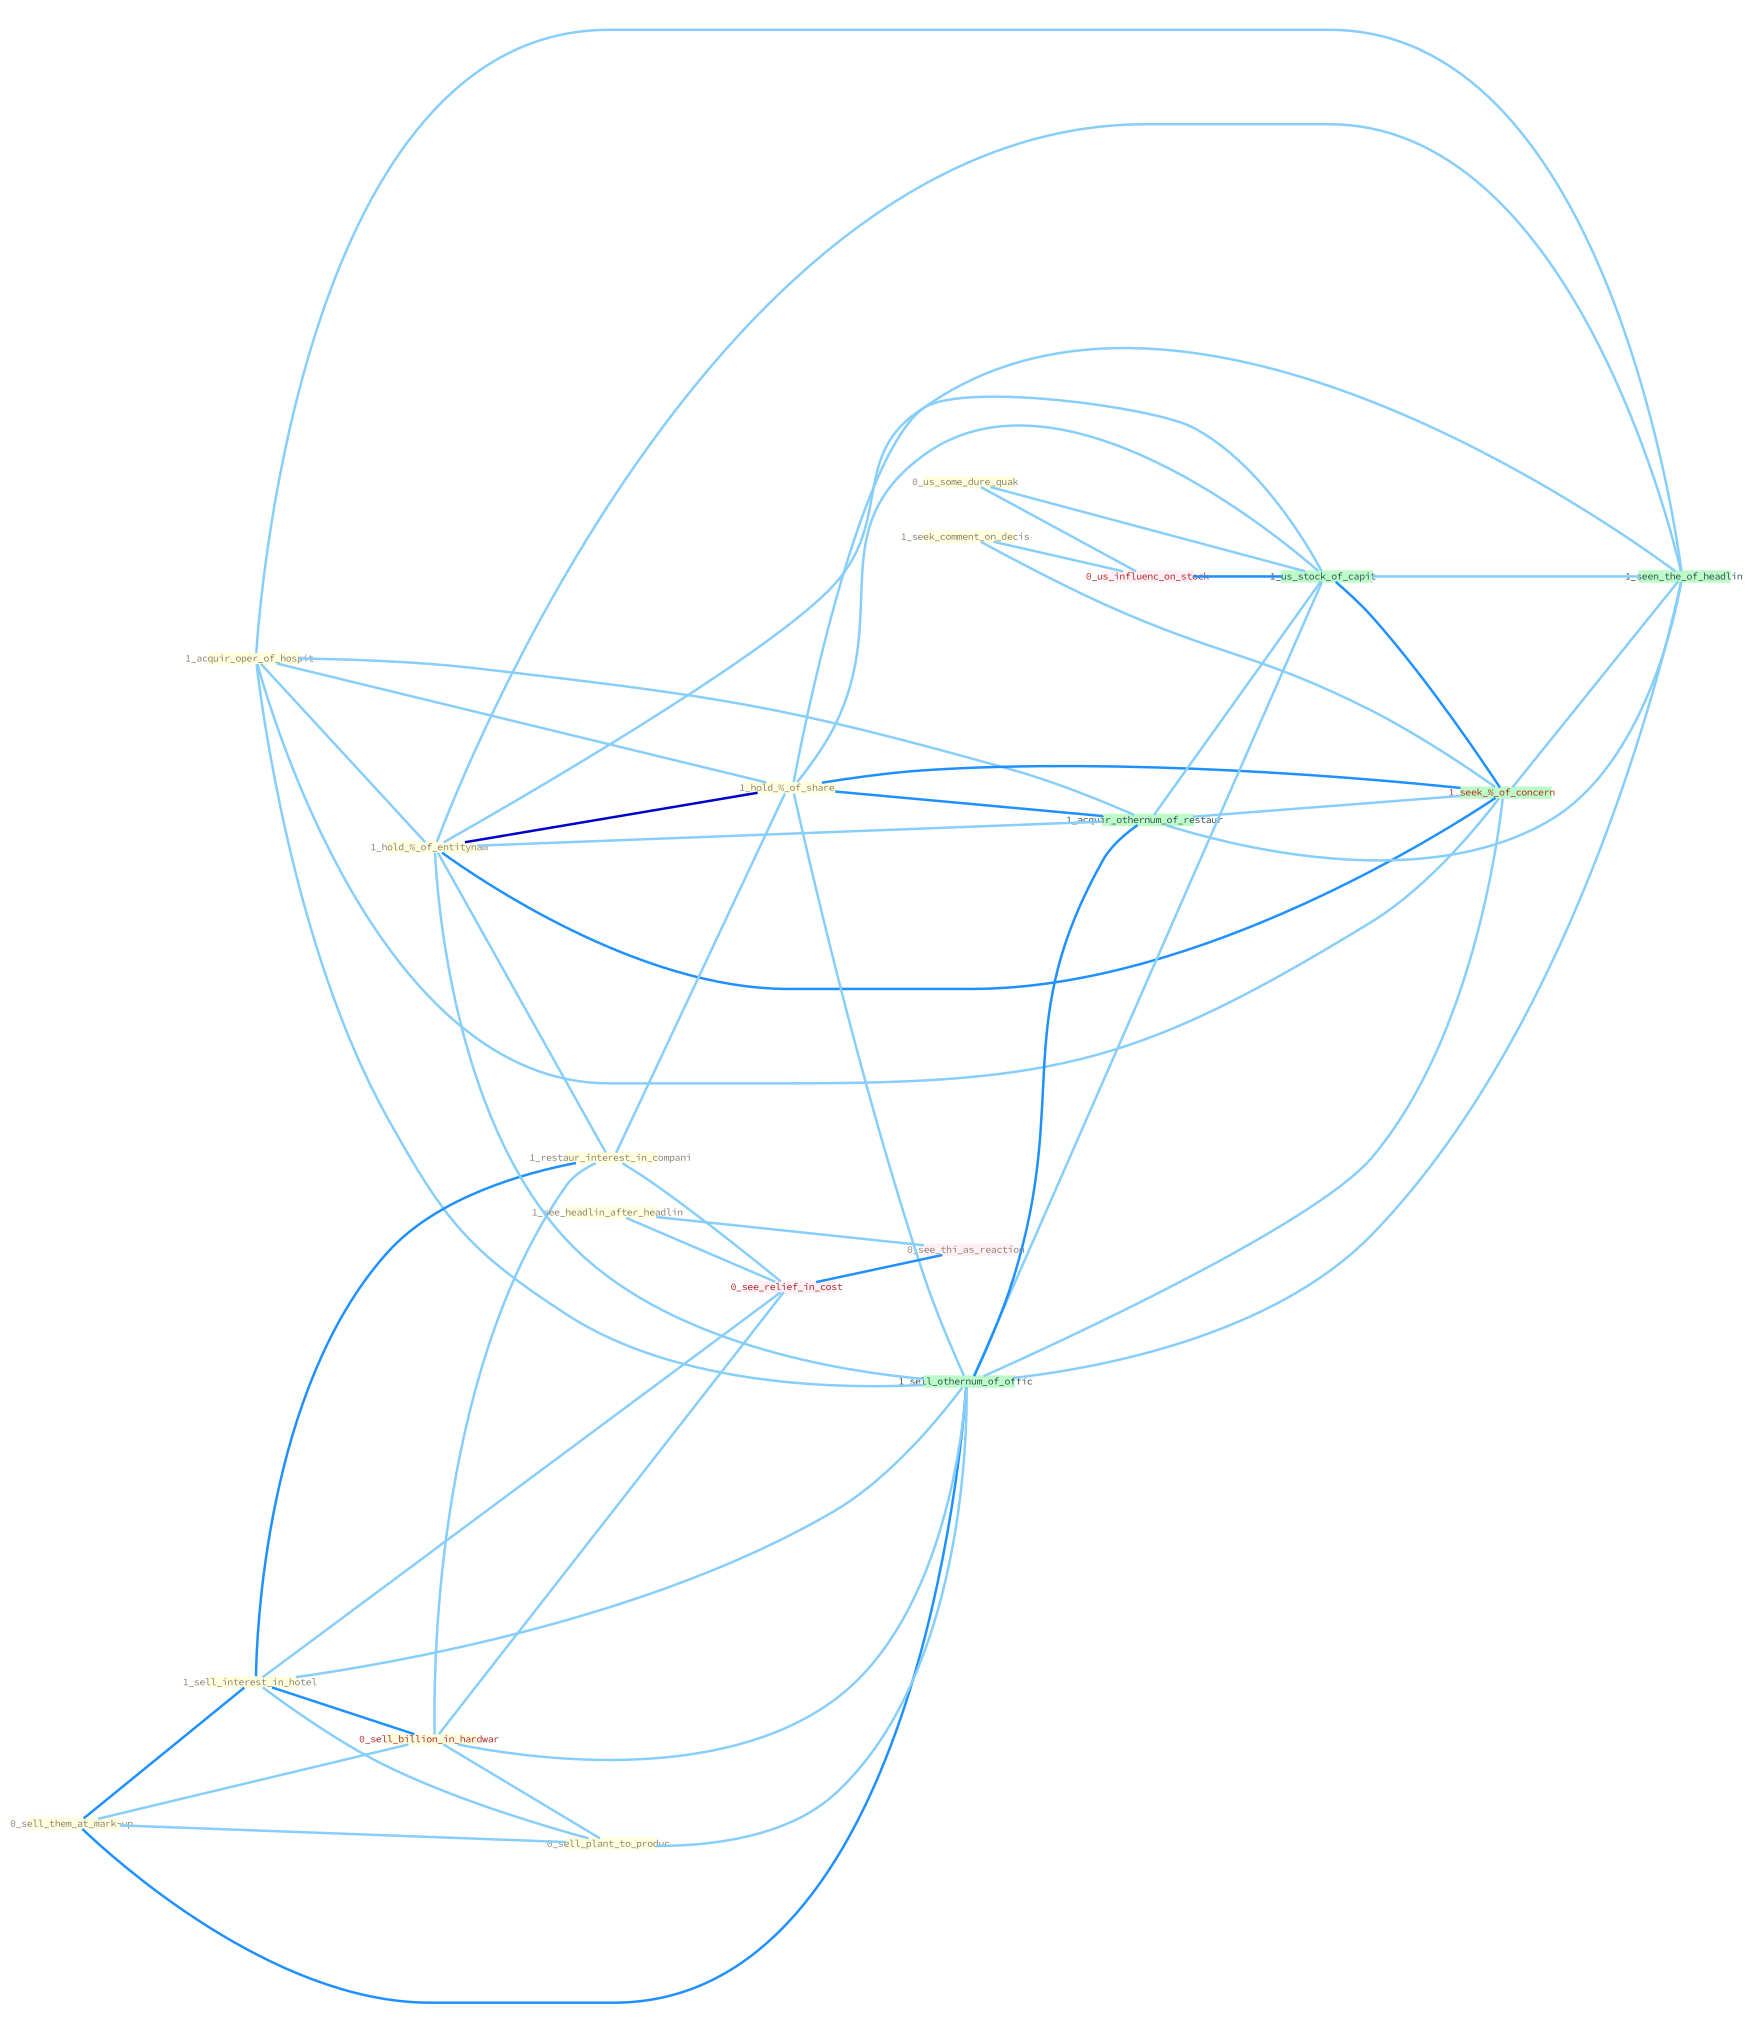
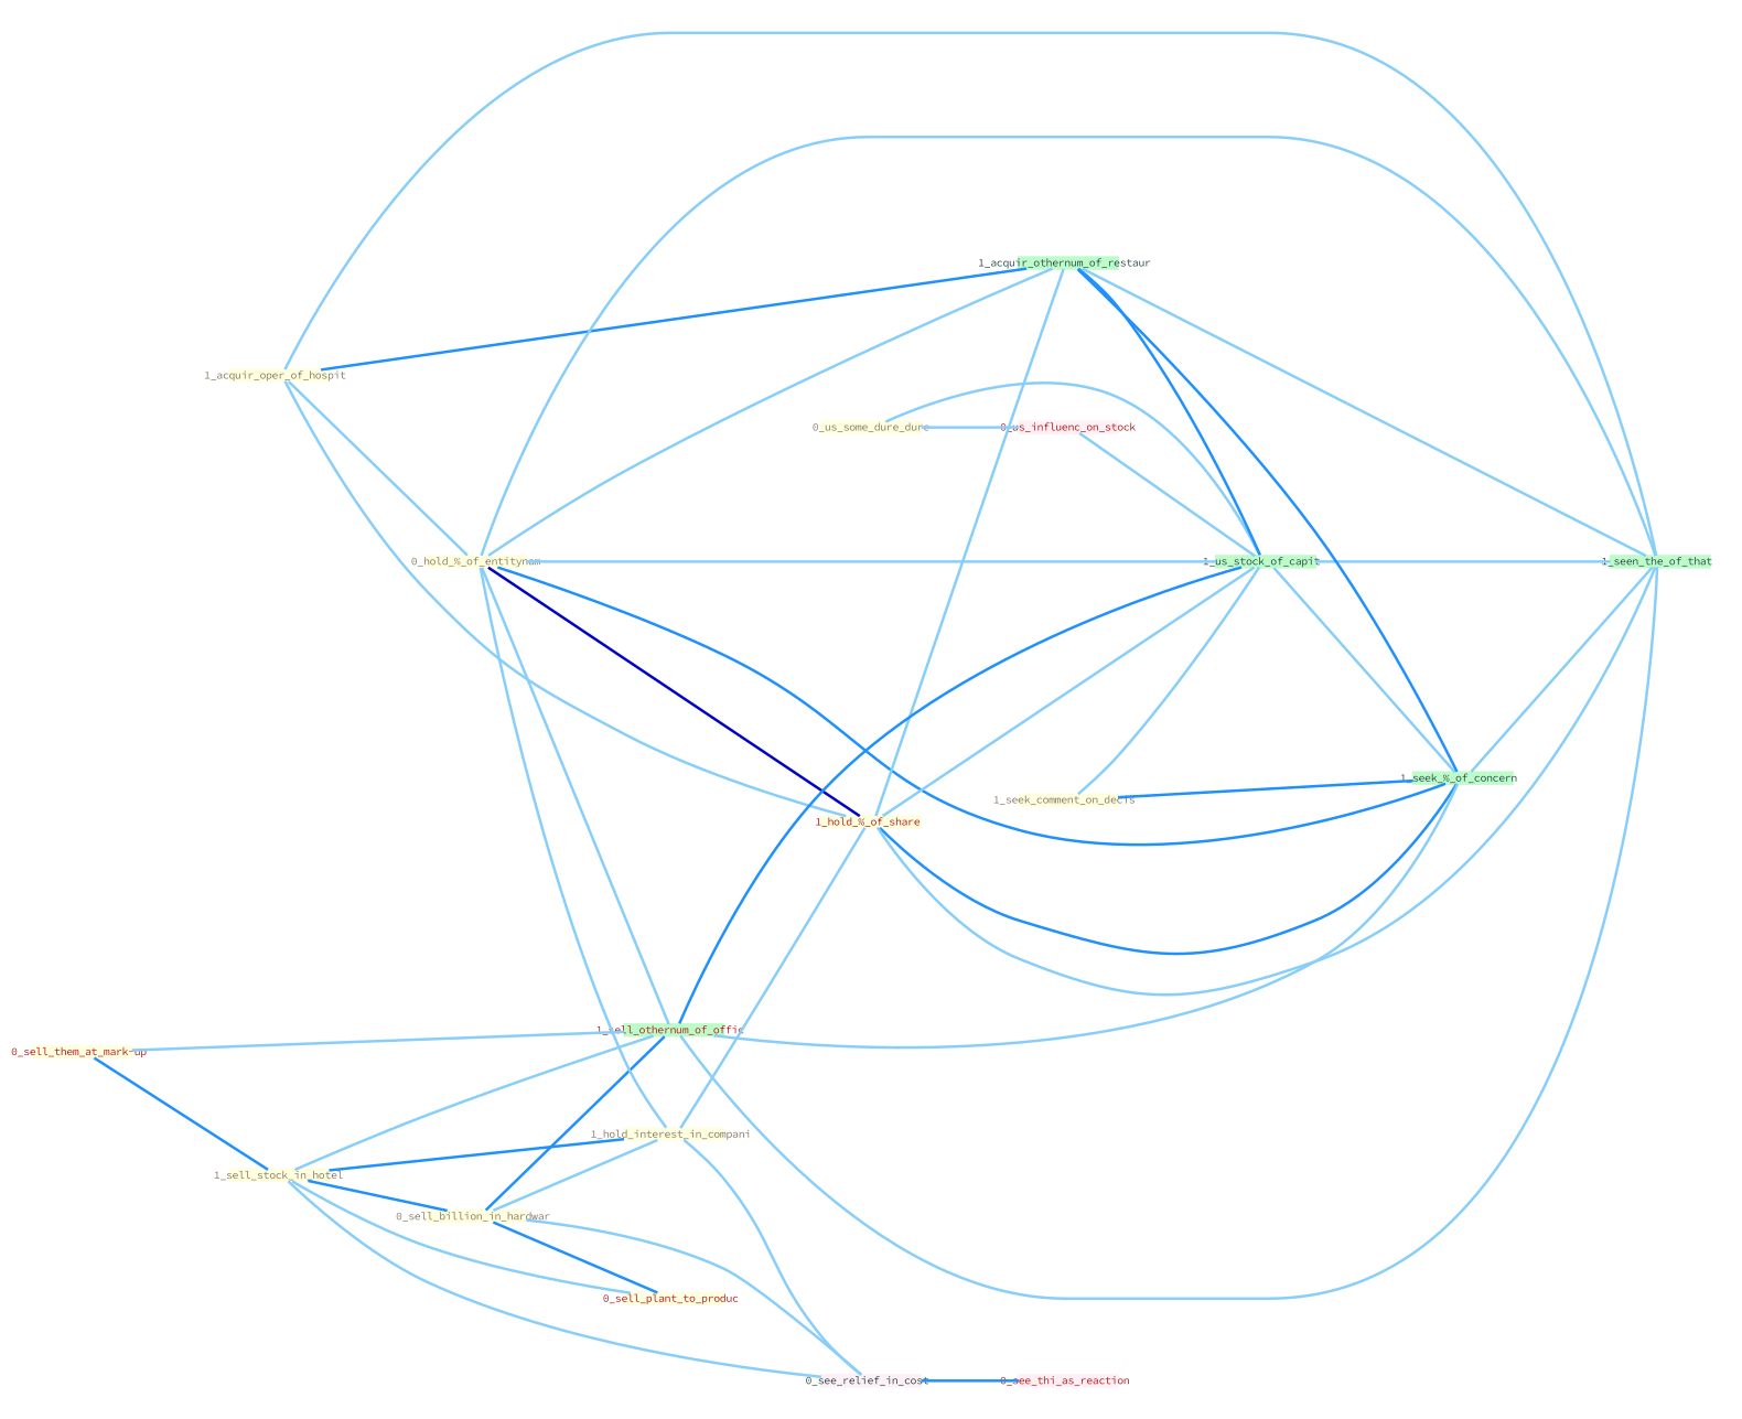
  graph {
    fontname="Source Code Pro"
    rankdir=LR
    node [color="#ffffe0" fixedsize=true fontcolor="#8b7d6b" fontname="Source Code Pro" fontsize=4 shape=polygon style=filled]
    edge [color="#87cefa" fontname="Source Code Pro" w=1]
-   "0_us_some_dure_quak " [height=.06 width=.5]
+   "0_us_some_dure_quak " [height=.06 width=.5 label="0_us_some_dure_dure"]
    "1_seek_comment_on_decis " [height=.06 width=.5]
-   "0_sell_them_at_mark-up " [height=.06 width=.5]
+   "0_sell_them_at_mark-up " [fontcolor="#b22222" height=.06 width=.5]
    "1_acquir_oper_of_hospit " [height=.06 width=.5]
-   "1_sell_interest_in_hotel " [height=.06 width=.5]
-   "0_sell_billion_in_hardwar " [fontcolor="#b22222" height=.06 width=.5]
-   "1_see_headlin_after_headlin " [height=.06 width=.5]
-   "1_hold_%_of_entitynam " [height=.06 width=.5]
-   "1_hold_interest_in_compani " [height=.06 width=.5 label="1_restaur_interest_in_compani"]
-   "1_hold_%_of_share " [height=.06 width=.5]
-   "0_sell_plant_to_produc " [height=.06 width=.5]
+   "1_sell_interest_in_hotel " [height=.06 width=.5 label="1_sell_stock_in_hotel"]
+   "0_sell_billion_in_hardwar " [height=.06 width=.5]
+   "1_hold_%_of_entitynam " [height=.06 width=.5 label="0_hold_%_of_entitynam"]
+   "1_hold_interest_in_compani " [height=.06 width=.5]
+   "1_hold_%_of_share " [fontcolor="#b22222" height=.06 width=.5]
+   "0_sell_plant_to_produc " [fontcolor="#b22222" height=.06 width=.5]
    n12 [color="#fff0f5" fontcolor="#b22222" height=.06 label="0_us_influenc_on_stock" width=.5]
-   "0_see_relief_in_cost " [color="#fff0f5" fontcolor="#b22222" height=.06 width=.5]
-   "0_see_thi_as_reaction " [color="#fff0f5" height=.06 width=.5]
+   "0_see_relief_in_cost " [color="#fff0f5" fontcolor="#2f4f4f" height=.06 width=.5]
+   "0_see_thi_as_reaction " [color="#fff0f5" fontcolor="#b22222" height=.06 width=.5]
    "1_us_stock_of_capit " [color="#BDFCC9" fontcolor="#2f4f4f" height=.06 width=.5]
-   "1_seek_%_of_concern " [color="#BDFCC9" fontcolor="#b22222" height=.06 width=.5]
-   "1_sell_othernum_of_offic " [color="#BDFCC9" fontcolor="#2f4f4f" height=.06 width=.5]
+   "1_seek_%_of_concern " [color="#BDFCC9" fontcolor="#2f4f4f" height=.06 width=.5]
+   "1_sell_othernum_of_offic " [color="#BDFCC9" fontcolor="#b22222" height=.06 width=.5]
    "1_acquir_othernum_of_restaur " [color="#BDFCC9" fontcolor="#2f4f4f" height=.06 width=.5]
-   "1_seen_the_of_that " [color="#BDFCC9" fontcolor="#2f4f4f" height=.06 width=.5 label="1_seen_the_of_headlin"]
+   "1_seen_the_of_that " [color="#BDFCC9" fontcolor="#2f4f4f" height=.06 width=.5]
    subgraph sub_1 {
      "0_us_some_dure_quak "
      "1_seek_comment_on_decis "
      "0_sell_them_at_mark-up "
      "1_acquir_oper_of_hospit "
      "1_sell_interest_in_hotel "
      "0_sell_billion_in_hardwar "
-     "1_see_headlin_after_headlin "
      "1_hold_%_of_entitynam "
      "1_hold_interest_in_compani "
      "1_hold_%_of_share "
      "0_sell_plant_to_produc "
    }
    subgraph sub_2 {
      n12
      "0_see_relief_in_cost "
      "0_see_thi_as_reaction "
    }
    "0_us_some_dure_quak " -- n12
    "0_us_some_dure_quak " -- "1_us_stock_of_capit "
-   "1_seek_comment_on_decis " -- n12
-   "1_seek_comment_on_decis " -- "1_seek_%_of_concern "
+   "1_seek_comment_on_decis " -- "1_us_stock_of_capit "
+   "1_seek_comment_on_decis " -- "1_seek_%_of_concern " [color="#1e90ff"]
    "0_sell_them_at_mark-up " -- "1_sell_interest_in_hotel " [color="#1e90ff"]
-   "0_sell_them_at_mark-up " -- "0_sell_billion_in_hardwar "
-   "0_sell_them_at_mark-up " -- "0_sell_plant_to_produc "
-   "0_sell_them_at_mark-up " -- "1_sell_othernum_of_offic " [color="#1e90ff"]
+   "0_sell_them_at_mark-up " -- "1_sell_othernum_of_offic "
    "1_acquir_oper_of_hospit " -- "1_hold_%_of_entitynam "
    "1_acquir_oper_of_hospit " -- "1_hold_%_of_share "
-   "1_acquir_oper_of_hospit " -- "1_seek_%_of_concern "
-   "1_acquir_oper_of_hospit " -- "1_sell_othernum_of_offic "
-   "1_acquir_oper_of_hospit " -- "1_acquir_othernum_of_restaur " [w=2]
+   "1_acquir_oper_of_hospit " -- "1_acquir_othernum_of_restaur " [color="#1e90ff" w=2]
    "1_acquir_oper_of_hospit " -- "1_seen_the_of_that "
    "1_sell_interest_in_hotel " -- "0_sell_billion_in_hardwar " [color="#1e90ff" w=2]
    "1_sell_interest_in_hotel " -- "1_hold_interest_in_compani " [color="#1e90ff" w=2]
    "1_sell_interest_in_hotel " -- "0_sell_plant_to_produc "
    "1_sell_interest_in_hotel " -- "0_see_relief_in_cost "
    "1_sell_interest_in_hotel " -- "1_sell_othernum_of_offic "
    "0_sell_billion_in_hardwar " -- "1_hold_interest_in_compani "
-   "0_sell_billion_in_hardwar " -- "0_sell_plant_to_produc "
+   "0_sell_billion_in_hardwar " -- "0_sell_plant_to_produc " [color="#1e90ff"]
    "0_sell_billion_in_hardwar " -- "0_see_relief_in_cost "
-   "0_sell_billion_in_hardwar " -- "1_sell_othernum_of_offic "
-   "1_see_headlin_after_headlin " -- "0_see_relief_in_cost "
-   "1_see_headlin_after_headlin " -- "0_see_thi_as_reaction "
+   "0_sell_billion_in_hardwar " -- "1_sell_othernum_of_offic " [color="#1e90ff"]
    "1_hold_%_of_entitynam " -- "1_hold_interest_in_compani "
    "1_hold_%_of_entitynam " -- "1_hold_%_of_share " [color="#0000cd" w=3]
    "1_hold_%_of_entitynam " -- "1_us_stock_of_capit "
    "1_hold_%_of_entitynam " -- "1_seek_%_of_concern " [color="#1e90ff" w=2]
    "1_hold_%_of_entitynam " -- "1_sell_othernum_of_offic "
    "1_hold_%_of_entitynam " -- "1_acquir_othernum_of_restaur "
    "1_hold_%_of_entitynam " -- "1_seen_the_of_that "
    "1_hold_interest_in_compani " -- "1_hold_%_of_share "
    "1_hold_interest_in_compani " -- "0_see_relief_in_cost "
    "1_hold_%_of_share " -- "1_us_stock_of_capit "
    "1_hold_%_of_share " -- "1_seek_%_of_concern " [color="#1e90ff" w=2]
-   "1_hold_%_of_share " -- "1_sell_othernum_of_offic "
-   "1_hold_%_of_share " -- "1_acquir_othernum_of_restaur " [color="#1e90ff"]
+   "1_hold_%_of_share " -- "1_acquir_othernum_of_restaur "
    "1_hold_%_of_share " -- "1_seen_the_of_that "
-   "0_sell_plant_to_produc " -- "1_sell_othernum_of_offic "
-   n12 -- "1_us_stock_of_capit " [color="#1e90ff"]
+   n12 -- "1_us_stock_of_capit "
    "0_see_relief_in_cost " -- "0_see_thi_as_reaction " [color="#1e90ff"]
-   "1_us_stock_of_capit " -- "1_seek_%_of_concern " [color="#1e90ff"]
+   "1_us_stock_of_capit " -- "1_seek_%_of_concern "
    "1_us_stock_of_capit " -- "1_seen_the_of_that "
    "1_seek_%_of_concern " -- "1_seen_the_of_that "
-   "1_sell_othernum_of_offic " -- "1_us_stock_of_capit "
+   "1_sell_othernum_of_offic " -- "1_us_stock_of_capit " [color="#1e90ff"]
    "1_sell_othernum_of_offic " -- "1_seek_%_of_concern "
-   "1_sell_othernum_of_offic " -- "1_acquir_othernum_of_restaur " [color="#1e90ff" w=2]
    "1_sell_othernum_of_offic " -- "1_seen_the_of_that "
-   "1_acquir_othernum_of_restaur " -- "1_us_stock_of_capit "
-   "1_acquir_othernum_of_restaur " -- "1_seek_%_of_concern "
+   "1_acquir_othernum_of_restaur " -- "1_us_stock_of_capit " [color="#1e90ff"]
+   "1_acquir_othernum_of_restaur " -- "1_seek_%_of_concern " [color="#1e90ff"]
    "1_acquir_othernum_of_restaur " -- "1_seen_the_of_that "
  }
